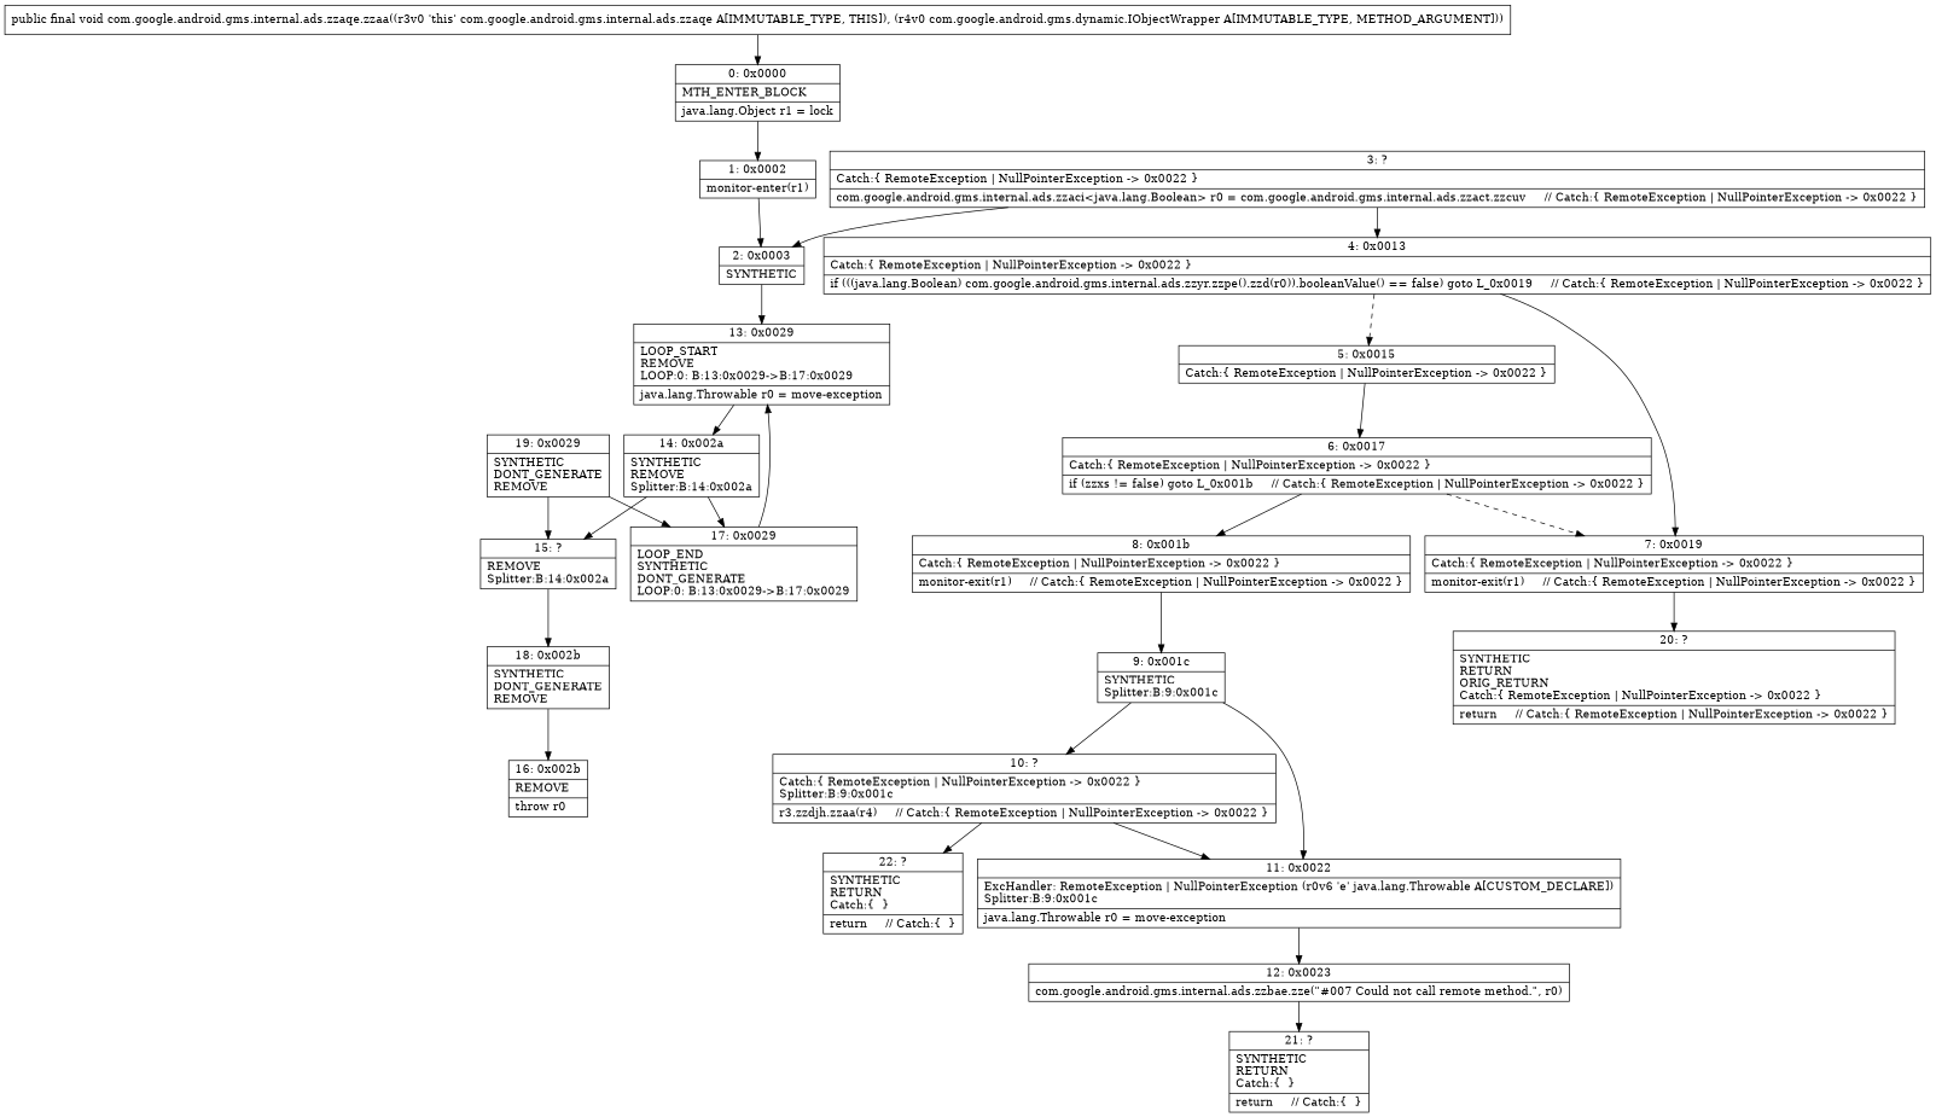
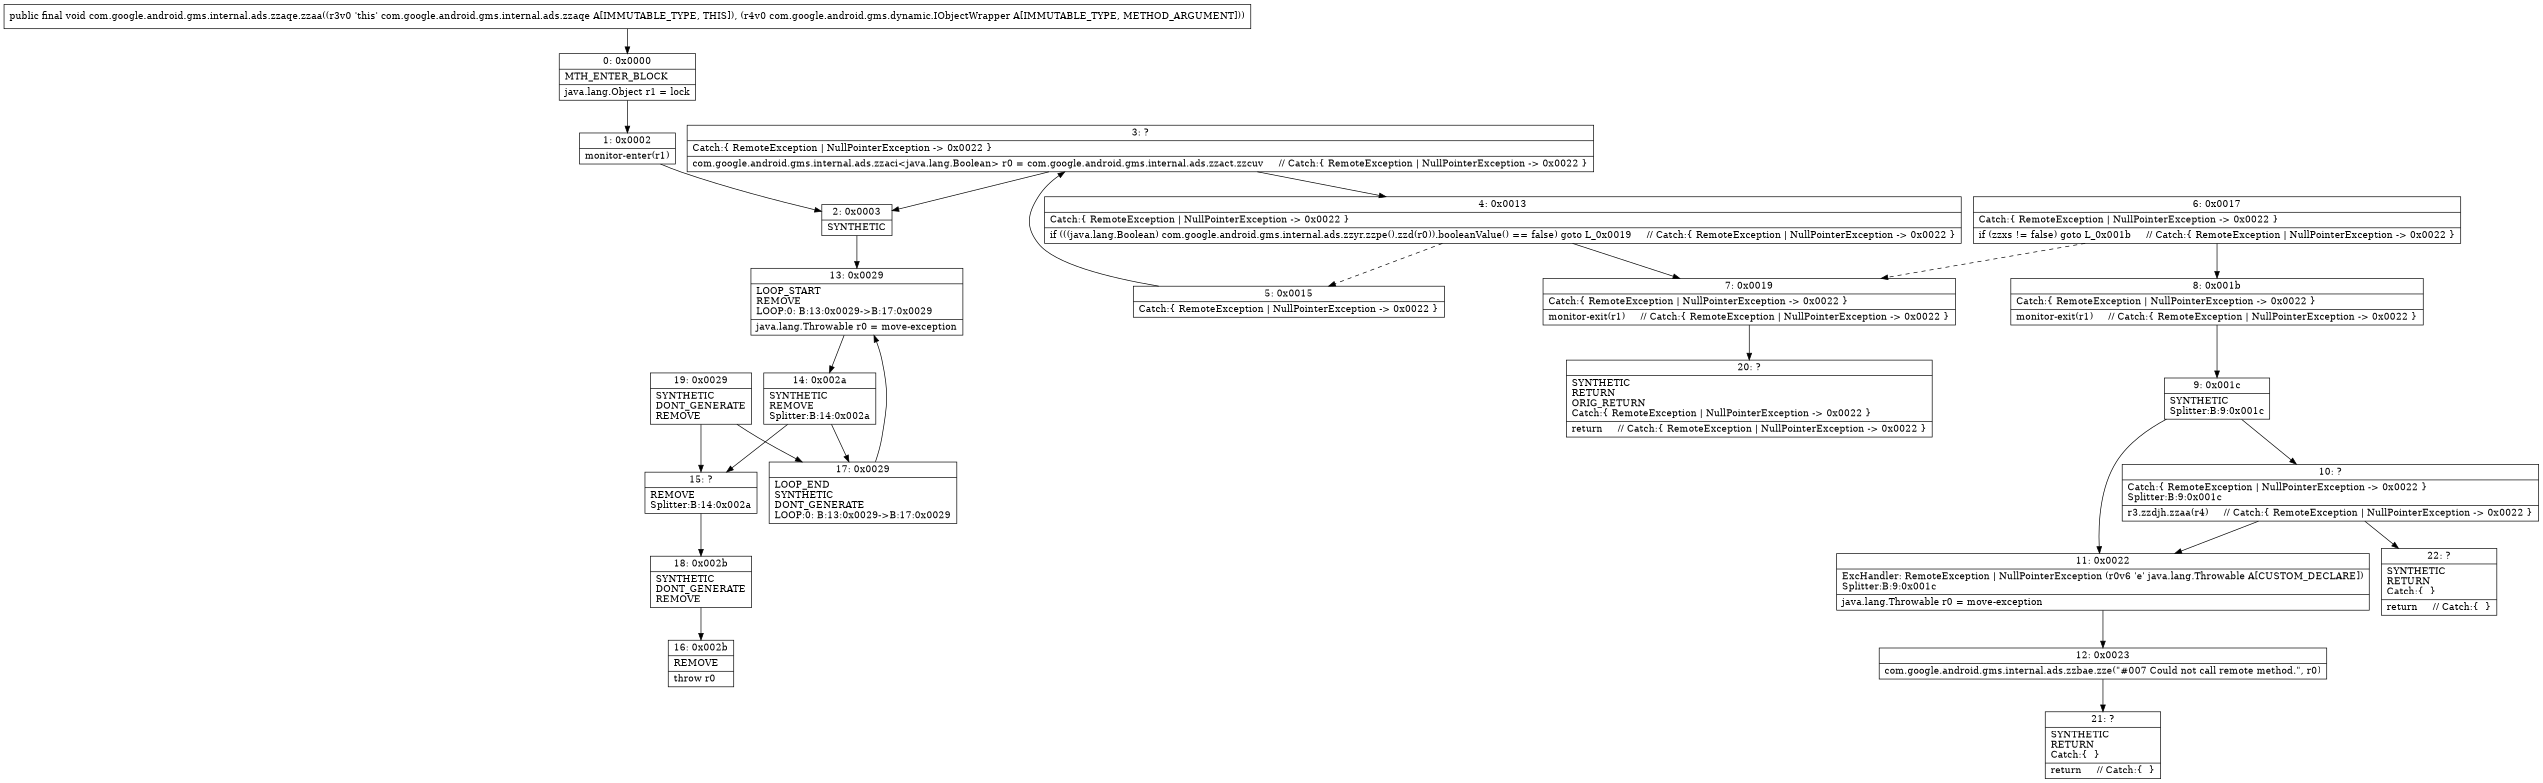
  digraph {
    node [shape=record]
    n1 [label="{0\:\ 0x0000|MTH_ENTER_BLOCK\l|java.lang.Object r1 = lock\l}"]
    n2 [label="{1\:\ 0x0002|monitor\-enter(r1)\l}"]
    n3 [label="{2\:\ 0x0003|SYNTHETIC\l}"]
    n4 [label="{13\:\ 0x0029|LOOP_START\lREMOVE\lLOOP:0: B:13:0x0029\-\>B:17:0x0029\l|java.lang.Throwable r0 = move\-exception\l}"]
    n5 [label="{3\:\ ?|Catch:\{ RemoteException \| NullPointerException \-\> 0x0022 \}\l|com.google.android.gms.internal.ads.zzaci\<java.lang.Boolean\> r0 = com.google.android.gms.internal.ads.zzact.zzcuv     \/\/ Catch:\{ RemoteException \| NullPointerException \-\> 0x0022 \}\l}"]
    n6 [label="{4\:\ 0x0013|Catch:\{ RemoteException \| NullPointerException \-\> 0x0022 \}\l|if (((java.lang.Boolean) com.google.android.gms.internal.ads.zzyr.zzpe().zzd(r0)).booleanValue() == false) goto L_0x0019     \/\/ Catch:\{ RemoteException \| NullPointerException \-\> 0x0022 \}\l}"]
    n7 [label="{14\:\ 0x002a|SYNTHETIC\lREMOVE\lSplitter:B:14:0x002a\l}"]
    n8 [label="{5\:\ 0x0015|Catch:\{ RemoteException \| NullPointerException \-\> 0x0022 \}\l}"]
    n9 [label="{7\:\ 0x0019|Catch:\{ RemoteException \| NullPointerException \-\> 0x0022 \}\l|monitor\-exit(r1)     \/\/ Catch:\{ RemoteException \| NullPointerException \-\> 0x0022 \}\l}"]
    n10 [label="{6\:\ 0x0017|Catch:\{ RemoteException \| NullPointerException \-\> 0x0022 \}\l|if (zzxs != false) goto L_0x001b     \/\/ Catch:\{ RemoteException \| NullPointerException \-\> 0x0022 \}\l}"]
    n11 [label="{20\:\ ?|SYNTHETIC\lRETURN\lORIG_RETURN\lCatch:\{ RemoteException \| NullPointerException \-\> 0x0022 \}\l|return     \/\/ Catch:\{ RemoteException \| NullPointerException \-\> 0x0022 \}\l}"]
    n12 [label="{8\:\ 0x001b|Catch:\{ RemoteException \| NullPointerException \-\> 0x0022 \}\l|monitor\-exit(r1)     \/\/ Catch:\{ RemoteException \| NullPointerException \-\> 0x0022 \}\l}"]
    n13 [label="{9\:\ 0x001c|SYNTHETIC\lSplitter:B:9:0x001c\l}"]
    n14 [label="{10\:\ ?|Catch:\{ RemoteException \| NullPointerException \-\> 0x0022 \}\lSplitter:B:9:0x001c\l|r3.zzdjh.zzaa(r4)     \/\/ Catch:\{ RemoteException \| NullPointerException \-\> 0x0022 \}\l}"]
    n15 [label="{11\:\ 0x0022|ExcHandler: RemoteException \| NullPointerException (r0v6 'e' java.lang.Throwable A[CUSTOM_DECLARE])\lSplitter:B:9:0x001c\l|java.lang.Throwable r0 = move\-exception\l}"]
    n16 [label="{22\:\ ?|SYNTHETIC\lRETURN\lCatch:\{  \}\l|return     \/\/ Catch:\{  \}\l}"]
    n17 [label="{12\:\ 0x0023|com.google.android.gms.internal.ads.zzbae.zze(\"#007 Could not call remote method.\", r0)\l}"]
    n18 [label="{21\:\ ?|SYNTHETIC\lRETURN\lCatch:\{  \}\l|return     \/\/ Catch:\{  \}\l}"]
    n19 [label="{15\:\ ?|REMOVE\lSplitter:B:14:0x002a\l}"]
    n20 [label="{17\:\ 0x0029|LOOP_END\lSYNTHETIC\lDONT_GENERATE\lLOOP:0: B:13:0x0029\-\>B:17:0x0029\l}"]
    n21 [label="{18\:\ 0x002b|SYNTHETIC\lDONT_GENERATE\lREMOVE\l}"]
    n22 [label="{16\:\ 0x002b|REMOVE\l|throw r0\l}"]
    n23 [label="{19\:\ 0x0029|SYNTHETIC\lDONT_GENERATE\lREMOVE\l}"]
    n24 [label="{public final void com.google.android.gms.internal.ads.zzaqe.zzaa((r3v0 'this' com.google.android.gms.internal.ads.zzaqe A[IMMUTABLE_TYPE, THIS]), (r4v0 com.google.android.gms.dynamic.IObjectWrapper A[IMMUTABLE_TYPE, METHOD_ARGUMENT])) }"]
    n1 -> n2
    n2 -> n3
    n3 -> n4
    n4 -> n7
    n5 -> n3
    n5 -> n6
    n6 -> n8 [style=dashed]
    n6 -> n9
    n7 -> n19
    n7 -> n20
-   n8 -> n10
+   n8 -> n5
    n9 -> n11
    n10 -> n9 [style=dashed]
    n10 -> n12
    n12 -> n13
    n13 -> n14
    n13 -> n15
    n14 -> n15
    n14 -> n16
    n15 -> n17
    n17 -> n18
    n19 -> n21
    n20 -> n4
    n21 -> n22
    n23 -> n19
    n23 -> n20
    n24 -> n1
  }
